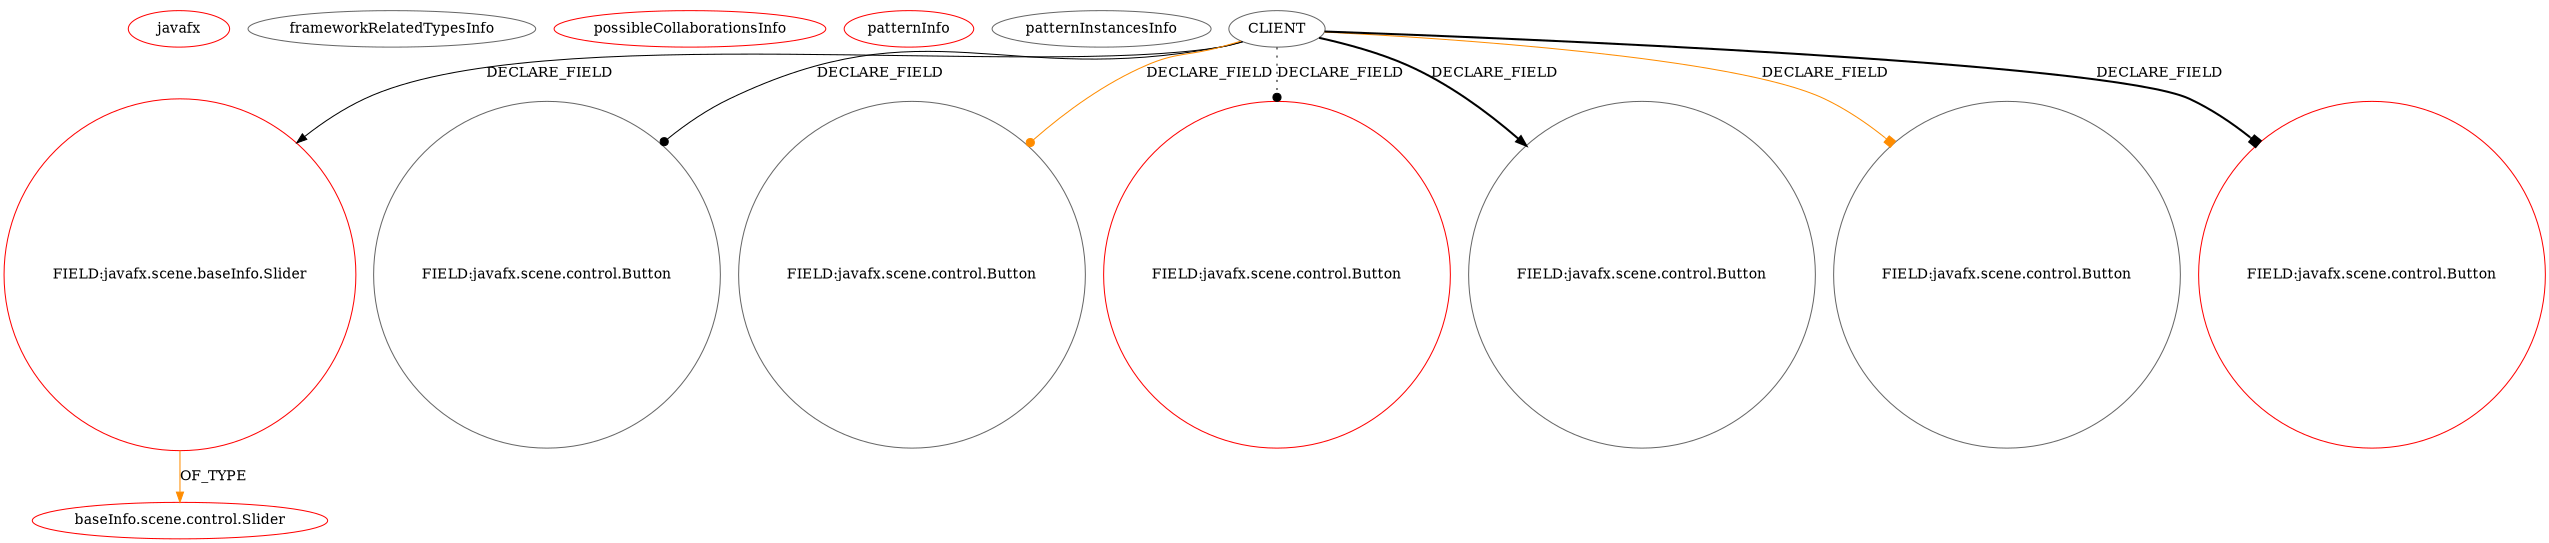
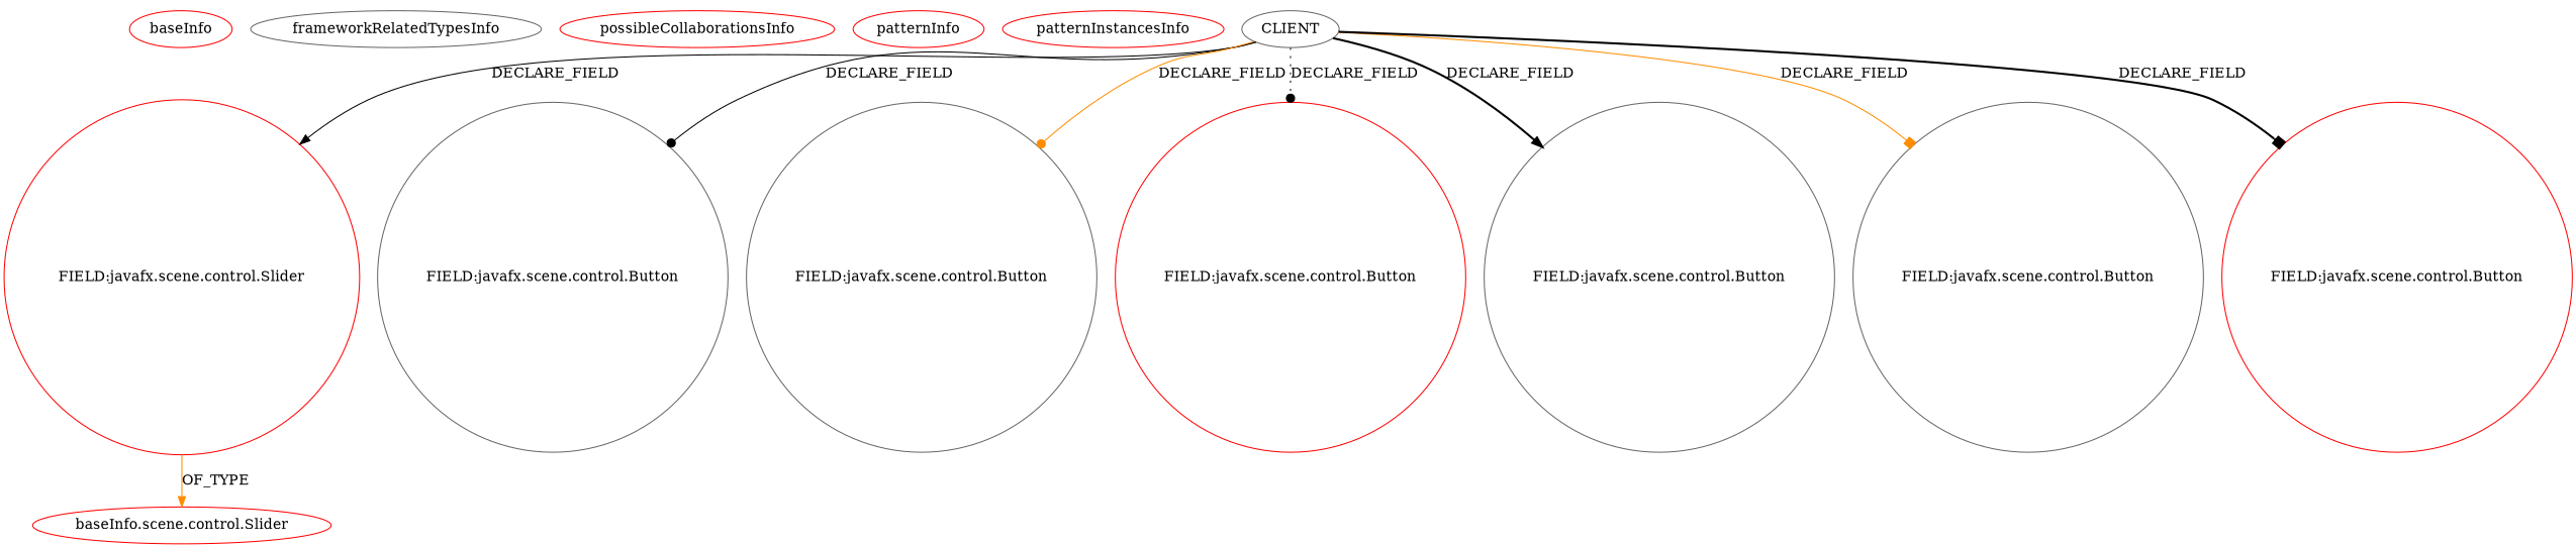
  digraph {
    node [color=red isFrameworkType=false vertexType=FIELD_DECLARATION]
    edge [arrowhead=normal color=black style=solid]
-   baseInfo [category=pattern graphId=1194 isAnonymous=false possibleRelation=false label=javafx isFrameworkType="" vertexType=""]
+   baseInfo [category=pattern graphId=1194 isAnonymous=false possibleRelation=false isFrameworkType="" vertexType=""]
    frameworkRelatedTypesInfo [color=gray40 isFrameworkType="" vertexType=""]
    possibleCollaborationsInfo [isFrameworkType="" vertexType=""]
    patternInfo [frequency=2.0 patternRootClient=0 isFrameworkType="" vertexType=""]
-   patternInstancesInfo [0="candybibby-Snake~/candybibby-Snake/Snake-master/src/graphicsJavaFX/Controller.java~Controller~2239" 1="if12b051-SWP_Paint~/if12b051-SWP_Paint/SWP_Paint-master/SWP_Paint/src/gui/MainController.java~MainController~3089" color=gray40 isFrameworkType="" vertexType=""]
+   patternInstancesInfo [0="candybibby-Snake~/candybibby-Snake/Snake-master/src/graphicsJavaFX/Controller.java~Controller~2239" 1="if12b051-SWP_Paint~/if12b051-SWP_Paint/SWP_Paint-master/SWP_Paint/src/gui/MainController.java~MainController~3089" isFrameworkType="" vertexType=""]
    n6 [label="baseInfo.scene.control.Slider" vertexType=FRAMEWORK_CLASS_TYPE]
-   n7 [label="FIELD:javafx.scene.baseInfo.Slider" shape=circle]
+   n7 [label="FIELD:javafx.scene.control.Slider" shape=circle]
    n8 [color=gray40 label=CLIENT vertexType=ROOT_CLIENT_CLASS_DECLARATION]
    n9 [color=gray40 label="FIELD:javafx.scene.control.Button" shape=circle]
    n10 [color=gray40 label="FIELD:javafx.scene.control.Button" shape=circle]
    n11 [label="FIELD:javafx.scene.control.Button" shape=circle]
    n12 [color=gray40 label="FIELD:javafx.scene.control.Button" shape=circle]
    n13 [color=gray40 label="FIELD:javafx.scene.control.Button" shape=circle]
    n14 [label="FIELD:javafx.scene.control.Button" shape=circle]
    n7 -> n6 [color=darkorange label=OF_TYPE]
    n8 -> n7 [label=DECLARE_FIELD]
    n8 -> n9 [arrowhead=dot label=DECLARE_FIELD]
    n8 -> n10 [arrowhead=dot color=darkorange label=DECLARE_FIELD]
    n8 -> n11 [arrowhead=dot label=DECLARE_FIELD style=dotted]
    n8 -> n12 [label=DECLARE_FIELD style=bold]
    n8 -> n13 [arrowhead=box color=darkorange label=DECLARE_FIELD]
    n8 -> n14 [arrowhead=box label=DECLARE_FIELD style=bold]
  }
